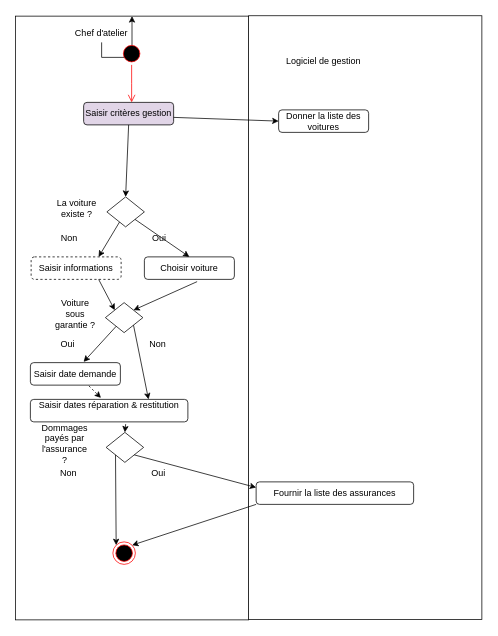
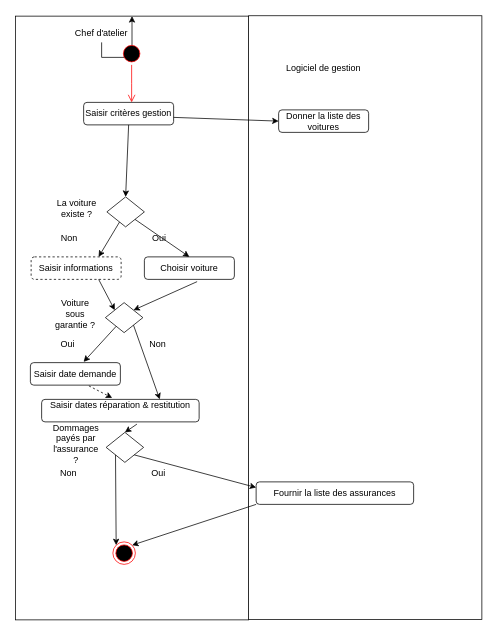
  <mxCell id="0" />
  <mxCell id="1" parent="0" />
  <mxCell id="2" value="" style="whiteSpace=wrap;html=1;" vertex="1" parent="1"><mxGeometry x="331" y="20.5" width="311" height="805" as="geometry" /></mxCell>
  <mxCell id="3" value="" style="whiteSpace=wrap;html=1;" vertex="1" parent="1"><mxGeometry x="20" y="21" width="311" height="805" as="geometry" /></mxCell>
  <mxCell id="4" value="" style="edgeStyle=orthogonalEdgeStyle;rounded=0;orthogonalLoop=1;jettySize=auto;html=1;" edge="1" parent="1" source="5" target="3"><mxGeometry relative="1" as="geometry" /></mxCell>
  <mxCell id="5" value="&lt;div&gt;Chef d'atelier&lt;/div&gt;&lt;div&gt;&lt;br&gt;&lt;/div&gt;" style="text;html=1;strokeColor=none;fillColor=none;align=center;verticalAlign=middle;whiteSpace=wrap;rounded=0;" vertex="1" parent="1"><mxGeometry x="90" y="46" width="90" height="10" as="geometry" /></mxCell>
- <mxCell id="6" value="&lt;div&gt;Logiciel de gestion&lt;/div&gt;" style="text;html=1;strokeColor=none;fillColor=none;align=center;verticalAlign=middle;whiteSpace=wrap;rounded=0;" vertex="1" parent="1"><mxGeometry x="341" y="66" width="180" height="30" as="geometry" /></mxCell>
+ <mxCell id="6" value="&lt;div&gt;Logiciel de gestion&lt;/div&gt;" style="text;html=1;strokeColor=none;fillColor=none;align=center;verticalAlign=middle;whiteSpace=wrap;rounded=0;" vertex="1" parent="1"><mxGeometry x="341" y="76" width="180" height="30" as="geometry" /></mxCell>
  <mxCell id="7" value="&lt;div&gt;Donner la liste des voitures&lt;/div&gt;" style="rounded=1;whiteSpace=wrap;html=1;" vertex="1" parent="1"><mxGeometry x="371" y="146" width="120" height="30" as="geometry" /></mxCell>
  <mxCell id="8" value="Saisir informations" style="rounded=1;whiteSpace=wrap;html=1;dashed=1;" vertex="1" parent="1"><mxGeometry x="41" y="342" width="120" height="30" as="geometry" /></mxCell>
  <mxCell id="9" value="" style="rhombus;whiteSpace=wrap;html=1;" vertex="1" parent="1"><mxGeometry x="142" y="262" width="50" height="40" as="geometry" /></mxCell>
  <mxCell id="10" value="&lt;div&gt;La voiture&lt;/div&gt;&lt;div&gt;existe ?&lt;br&gt;&lt;/div&gt;" style="text;html=1;strokeColor=none;fillColor=none;align=center;verticalAlign=middle;whiteSpace=wrap;rounded=0;" vertex="1" parent="1"><mxGeometry x="72" y="262" width="60" height="30" as="geometry" /></mxCell>
  <mxCell id="11" value="&lt;div&gt;Non&lt;/div&gt;" style="text;html=1;strokeColor=none;fillColor=none;align=center;verticalAlign=middle;whiteSpace=wrap;rounded=0;" vertex="1" parent="1"><mxGeometry x="72" y="302" width="40" height="30" as="geometry" /></mxCell>
  <mxCell id="12" value="Oui" style="text;html=1;strokeColor=none;fillColor=none;align=center;verticalAlign=middle;whiteSpace=wrap;rounded=0;" vertex="1" parent="1"><mxGeometry x="192" y="302" width="40" height="30" as="geometry" /></mxCell>
- <mxCell id="13" value="Saisir critères gestion" style="rounded=1;whiteSpace=wrap;html=1;fillColor=#e1d5e7;" vertex="1" parent="1"><mxGeometry x="111" y="136" width="120" height="30" as="geometry" /></mxCell>
+ <mxCell id="13" value="Saisir critères gestion" style="rounded=1;whiteSpace=wrap;html=1;" vertex="1" parent="1"><mxGeometry x="111" y="136" width="120" height="30" as="geometry" /></mxCell>
  <mxCell id="14" value="Saisir date demande" style="rounded=1;whiteSpace=wrap;html=1;" vertex="1" parent="1"><mxGeometry x="40" y="483" width="120" height="30" as="geometry" /></mxCell>
  <mxCell id="15" value="" style="rhombus;whiteSpace=wrap;html=1;" vertex="1" parent="1"><mxGeometry x="140" y="403" width="50" height="40" as="geometry" /></mxCell>
  <mxCell id="16" value="Voiture sous garantie ?" style="text;html=1;strokeColor=none;fillColor=none;align=center;verticalAlign=middle;whiteSpace=wrap;rounded=0;" vertex="1" parent="1"><mxGeometry x="70" y="403" width="60" height="30" as="geometry" /></mxCell>
  <mxCell id="17" value="Oui" style="text;html=1;strokeColor=none;fillColor=none;align=center;verticalAlign=middle;whiteSpace=wrap;rounded=0;" vertex="1" parent="1"><mxGeometry x="70" y="443" width="40" height="30" as="geometry" /></mxCell>
  <mxCell id="18" value="Non" style="text;html=1;strokeColor=none;fillColor=none;align=center;verticalAlign=middle;whiteSpace=wrap;rounded=0;" vertex="1" parent="1"><mxGeometry x="190" y="443" width="40" height="30" as="geometry" /></mxCell>
- <mxCell id="19" value="&lt;div&gt;Saisir dates réparation &amp;amp; restitution&lt;/div&gt;&lt;div&gt;&lt;br&gt;&lt;/div&gt;" style="rounded=1;whiteSpace=wrap;html=1;" vertex="1" parent="1"><mxGeometry x="40" y="532" width="210" height="30" as="geometry" /></mxCell>
+ <mxCell id="19" value="&lt;div&gt;Saisir dates réparation &amp;amp; restitution&lt;/div&gt;&lt;div&gt;&lt;br&gt;&lt;/div&gt;" style="rounded=1;whiteSpace=wrap;html=1;" vertex="1" parent="1"><mxGeometry x="55" y="532" width="210" height="30" as="geometry" /></mxCell>
  <mxCell id="20" value="" style="rhombus;whiteSpace=wrap;html=1;" vertex="1" parent="1"><mxGeometry x="141" y="576" width="50" height="40" as="geometry" /></mxCell>
- <mxCell id="21" value="&lt;div&gt;Dommages payés par l'assurance ?&lt;/div&gt;" style="text;html=1;strokeColor=none;fillColor=none;align=center;verticalAlign=middle;whiteSpace=wrap;rounded=0;" vertex="1" parent="1"><mxGeometry x="56" y="576" width="60" height="30" as="geometry" /></mxCell>
+ <mxCell id="21" value="&lt;div&gt;Dommages payés par l'assurance ?&lt;/div&gt;" style="text;html=1;strokeColor=none;fillColor=none;align=center;verticalAlign=middle;whiteSpace=wrap;rounded=0;" vertex="1" parent="1"><mxGeometry x="71" y="576" width="60" height="30" as="geometry" /></mxCell>
  <mxCell id="22" value="&lt;div&gt;Non&lt;/div&gt;" style="text;html=1;strokeColor=none;fillColor=none;align=center;verticalAlign=middle;whiteSpace=wrap;rounded=0;" vertex="1" parent="1"><mxGeometry x="71" y="616" width="40" height="30" as="geometry" /></mxCell>
  <mxCell id="23" value="Oui" style="text;html=1;strokeColor=none;fillColor=none;align=center;verticalAlign=middle;whiteSpace=wrap;rounded=0;" vertex="1" parent="1"><mxGeometry x="191" y="616" width="40" height="30" as="geometry" /></mxCell>
  <mxCell id="24" value="Fournir la liste des assurances" style="rounded=1;whiteSpace=wrap;html=1;" vertex="1" parent="1"><mxGeometry x="341" y="642" width="210" height="30" as="geometry" /></mxCell>
  <mxCell id="25" value="" style="ellipse;html=1;shape=endState;fillColor=#000000;strokeColor=#ff0000;" vertex="1" parent="1"><mxGeometry x="150" y="722" width="30" height="30" as="geometry" /></mxCell>
  <mxCell id="26" value="" style="ellipse;html=1;shape=startState;fillColor=#000000;strokeColor=#ff0000;" vertex="1" parent="1"><mxGeometry x="160" y="56" width="30" height="30" as="geometry" /></mxCell>
  <mxCell id="27" value="" style="edgeStyle=orthogonalEdgeStyle;html=1;verticalAlign=bottom;endArrow=open;endSize=8;strokeColor=#ff0000;rounded=0;" edge="1" source="26" parent="1"><mxGeometry relative="1" as="geometry"><mxPoint x="175" y="136" as="targetPoint" /></mxGeometry></mxCell>
  <mxCell id="28" value="" style="endArrow=classic;html=1;rounded=0;entryX=0;entryY=0.5;entryDx=0;entryDy=0;" edge="1" parent="1" target="7"><mxGeometry width="50" height="50" relative="1" as="geometry"><mxPoint x="231" y="156" as="sourcePoint" /><mxPoint x="281" y="106" as="targetPoint" /></mxGeometry></mxCell>
  <mxCell id="29" value="" style="endArrow=classic;html=1;rounded=0;entryX=0.75;entryY=0;entryDx=0;entryDy=0;" edge="1" parent="1" source="9" target="8"><mxGeometry width="50" height="50" relative="1" as="geometry"><mxPoint x="41" y="292" as="sourcePoint" /><mxPoint x="91" y="242" as="targetPoint" /></mxGeometry></mxCell>
  <mxCell id="30" value="" style="endArrow=classic;html=1;rounded=0;exitX=0.75;exitY=1;exitDx=0;exitDy=0;entryX=0;entryY=0;entryDx=0;entryDy=0;" edge="1" parent="1" source="8" target="15"><mxGeometry width="50" height="50" relative="1" as="geometry"><mxPoint x="321" y="432" as="sourcePoint" /><mxPoint x="371" y="382" as="targetPoint" /></mxGeometry></mxCell>
  <mxCell id="31" value="" style="endArrow=classic;html=1;rounded=0;" edge="1" parent="1" source="15"><mxGeometry width="50" height="50" relative="1" as="geometry"><mxPoint x="311" y="492" as="sourcePoint" /><mxPoint x="111" y="482" as="targetPoint" /></mxGeometry></mxCell>
  <mxCell id="32" value="" style="endArrow=classic;html=1;rounded=0;entryX=0.75;entryY=0;entryDx=0;entryDy=0;exitX=1;exitY=1;exitDx=0;exitDy=0;" edge="1" parent="1" source="15" target="19"><mxGeometry width="50" height="50" relative="1" as="geometry"><mxPoint x="331" y="492" as="sourcePoint" /><mxPoint x="381" y="442" as="targetPoint" /></mxGeometry></mxCell>
  <mxCell id="33" value="" style="endArrow=classic;html=1;rounded=0;entryX=0.448;entryY=-0.067;entryDx=0;entryDy=0;entryPerimeter=0;exitX=0.65;exitY=1.033;exitDx=0;exitDy=0;exitPerimeter=0;dashed=1;" edge="1" parent="1" source="14" target="19"><mxGeometry width="50" height="50" relative="1" as="geometry"><mxPoint x="371" y="502" as="sourcePoint" /><mxPoint x="421" y="452" as="targetPoint" /></mxGeometry></mxCell>
  <mxCell id="34" value="" style="endArrow=classic;html=1;rounded=0;entryX=0.5;entryY=0;entryDx=0;entryDy=0;exitX=0.605;exitY=1.1;exitDx=0;exitDy=0;exitPerimeter=0;" edge="1" parent="1" source="19" target="20"><mxGeometry width="50" height="50" relative="1" as="geometry"><mxPoint x="391" y="602" as="sourcePoint" /><mxPoint x="441" y="552" as="targetPoint" /></mxGeometry></mxCell>
  <mxCell id="35" value="" style="endArrow=classic;html=1;rounded=0;exitX=0;exitY=1;exitDx=0;exitDy=0;entryX=0;entryY=0;entryDx=0;entryDy=0;" edge="1" parent="1" source="20" target="25"><mxGeometry width="50" height="50" relative="1" as="geometry"><mxPoint x="121" y="712" as="sourcePoint" /><mxPoint x="171" y="662" as="targetPoint" /></mxGeometry></mxCell>
  <mxCell id="36" value="" style="endArrow=classic;html=1;rounded=0;exitX=1;exitY=1;exitDx=0;exitDy=0;entryX=0;entryY=0.25;entryDx=0;entryDy=0;" edge="1" parent="1" source="20" target="24"><mxGeometry width="50" height="50" relative="1" as="geometry"><mxPoint x="391" y="622" as="sourcePoint" /><mxPoint x="441" y="572" as="targetPoint" /></mxGeometry></mxCell>
  <mxCell id="37" value="" style="endArrow=classic;html=1;rounded=0;entryX=1;entryY=0;entryDx=0;entryDy=0;exitX=0;exitY=1;exitDx=0;exitDy=0;" edge="1" parent="1" source="24" target="25"><mxGeometry width="50" height="50" relative="1" as="geometry"><mxPoint x="331" y="582" as="sourcePoint" /><mxPoint x="381" y="532" as="targetPoint" /></mxGeometry></mxCell>
  <mxCell id="38" value="Choisir voiture" style="rounded=1;whiteSpace=wrap;html=1;" vertex="1" parent="1"><mxGeometry x="192" y="342" width="120" height="30" as="geometry" /></mxCell>
  <mxCell id="39" value="" style="endArrow=classic;html=1;rounded=0;entryX=0.5;entryY=0;entryDx=0;entryDy=0;exitX=0.5;exitY=1;exitDx=0;exitDy=0;" edge="1" parent="1" source="13" target="9"><mxGeometry width="50" height="50" relative="1" as="geometry"><mxPoint x="321" y="276" as="sourcePoint" /><mxPoint x="371" y="226" as="targetPoint" /></mxGeometry></mxCell>
  <mxCell id="40" value="" style="endArrow=classic;html=1;rounded=0;entryX=0.5;entryY=0;entryDx=0;entryDy=0;exitX=1;exitY=1;exitDx=0;exitDy=0;" edge="1" parent="1" source="9" target="38"><mxGeometry width="50" height="50" relative="1" as="geometry"><mxPoint x="381" y="406" as="sourcePoint" /><mxPoint x="431" y="356" as="targetPoint" /></mxGeometry></mxCell>
  <mxCell id="41" value="" style="endArrow=classic;html=1;rounded=0;exitX=0.586;exitY=1.1;exitDx=0;exitDy=0;exitPerimeter=0;entryX=1;entryY=0;entryDx=0;entryDy=0;" edge="1" parent="1" source="38" target="15"><mxGeometry width="50" height="50" relative="1" as="geometry"><mxPoint x="531" y="326" as="sourcePoint" /><mxPoint x="581" y="276" as="targetPoint" /></mxGeometry></mxCell>
